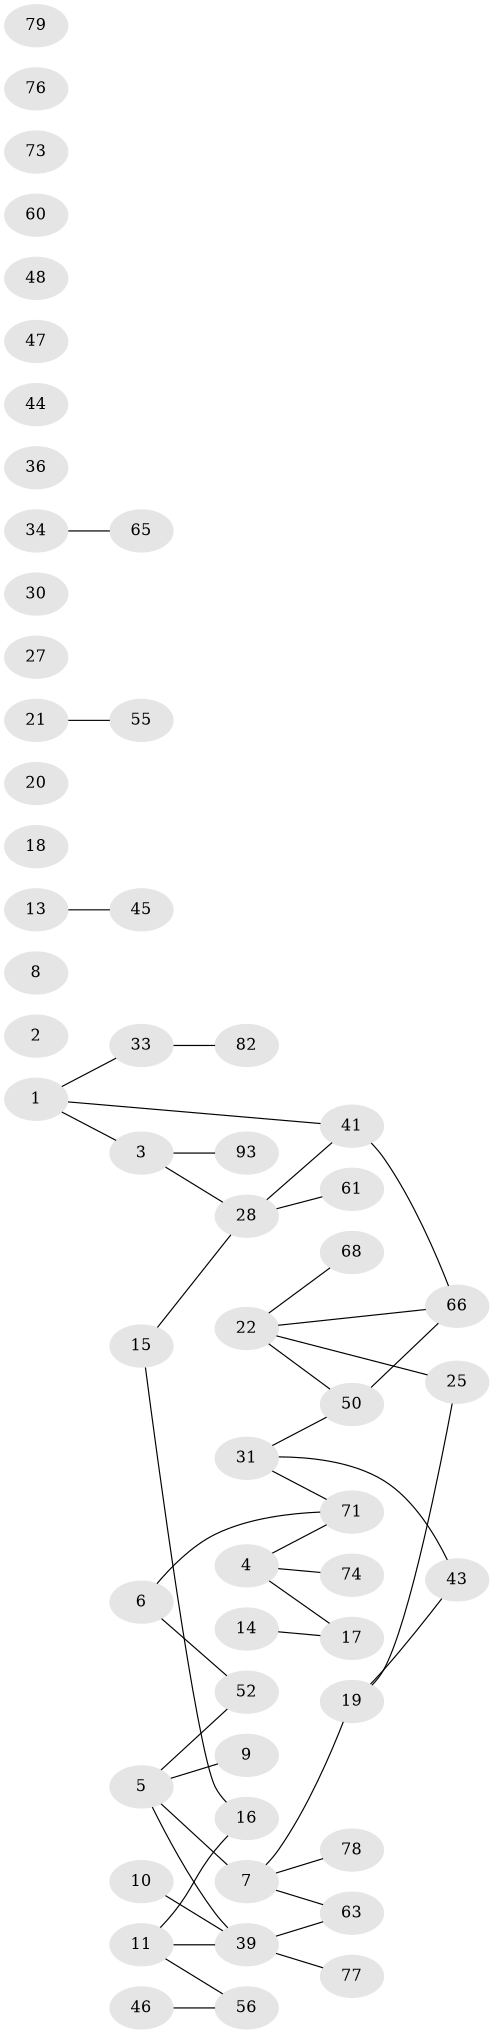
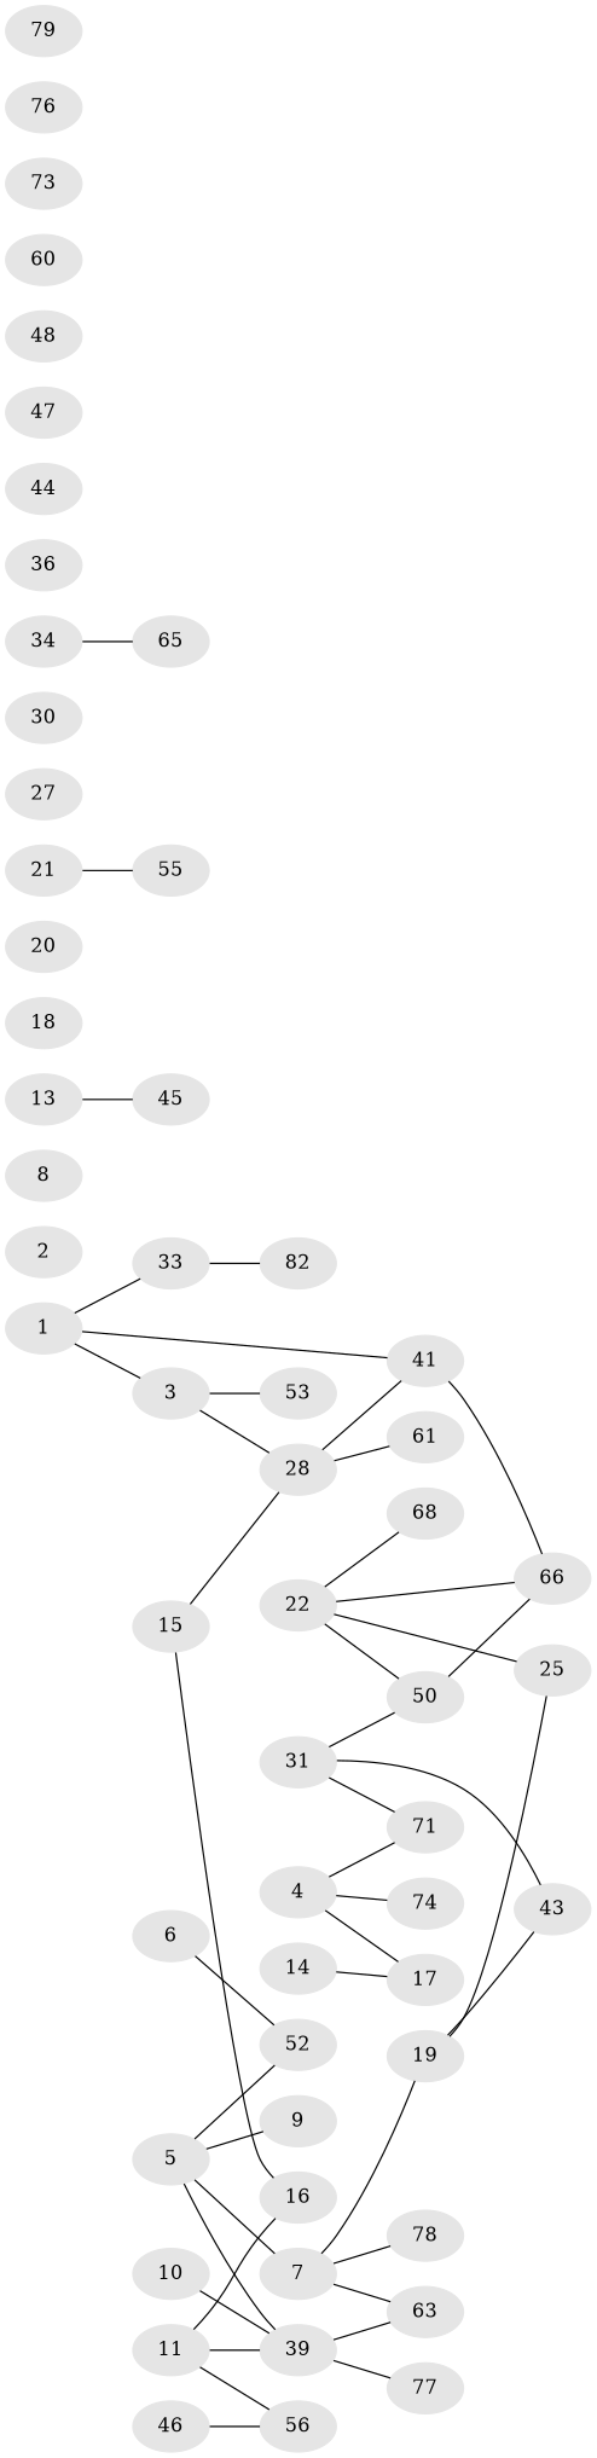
  graph {
    rankdir=LR
    node [color=gray90 style=filled]
    1 [super="+62"]
    3 [super="+38"]
    33 [super="+37"]
    41
    28 [super="+49"]
-   53 [label=93]
+   53
    82
    66 [super="+84"]
    2
    61
    50 [super="+64"]
    4 [super="+24"]
    17 [super="+35"]
    71
    74 [super="+80"]
    5 [super="+29"]
    7 [super="+12"]
    9 [super="+83"]
    39 [super="+70"]
    52
    19 [super="+40"]
    63
    78
    77
    6 [super="+51"]
    25 [super="+26"]
    43 [super="+59"]
    8
    10
    11 [super="+54"]
    16 [super="+32"]
    56 [super="+72"]
    13
    45
    14
    15 [super="+81"]
    18
    20
    21 [super="+42"]
    55
    22 [super="+23"]
    68
    27
    30
    31 [super="+57"]
    34 [super="+75"]
    65 [super="+69"]
    36 [super="+58"]
    44
    46
    47
    48
    60
    73
    76
    79
    1 -- 3
    1 -- 33
    1 -- 41
    3 -- 28
    3 -- 53
    33 -- 82
    41 -- 66
    28 -- 41
    28 -- 61
    50 -- 66
    4 -- 17
    4 -- 71
    4 -- 74
    5 -- 7
    5 -- 9
    5 -- 39
    5 -- 52
    7 -- 19
    7 -- 63
    7 -- 78
    39 -- 63
    39 -- 77
    19 -- 25
    19 -- 43
-   6 -- 71
    6 -- 52
    10 -- 39
    11 -- 39
    11 -- 16
    11 -- 56
    13 -- 45
    14 -- 17
    15 -- 28
    15 -- 16
    21 -- 55
    22 -- 66
    22 -- 50
    22 -- 25
    22 -- 68
    31 -- 50
    31 -- 71
    31 -- 43
    34 -- 65
    46 -- 56
  }
